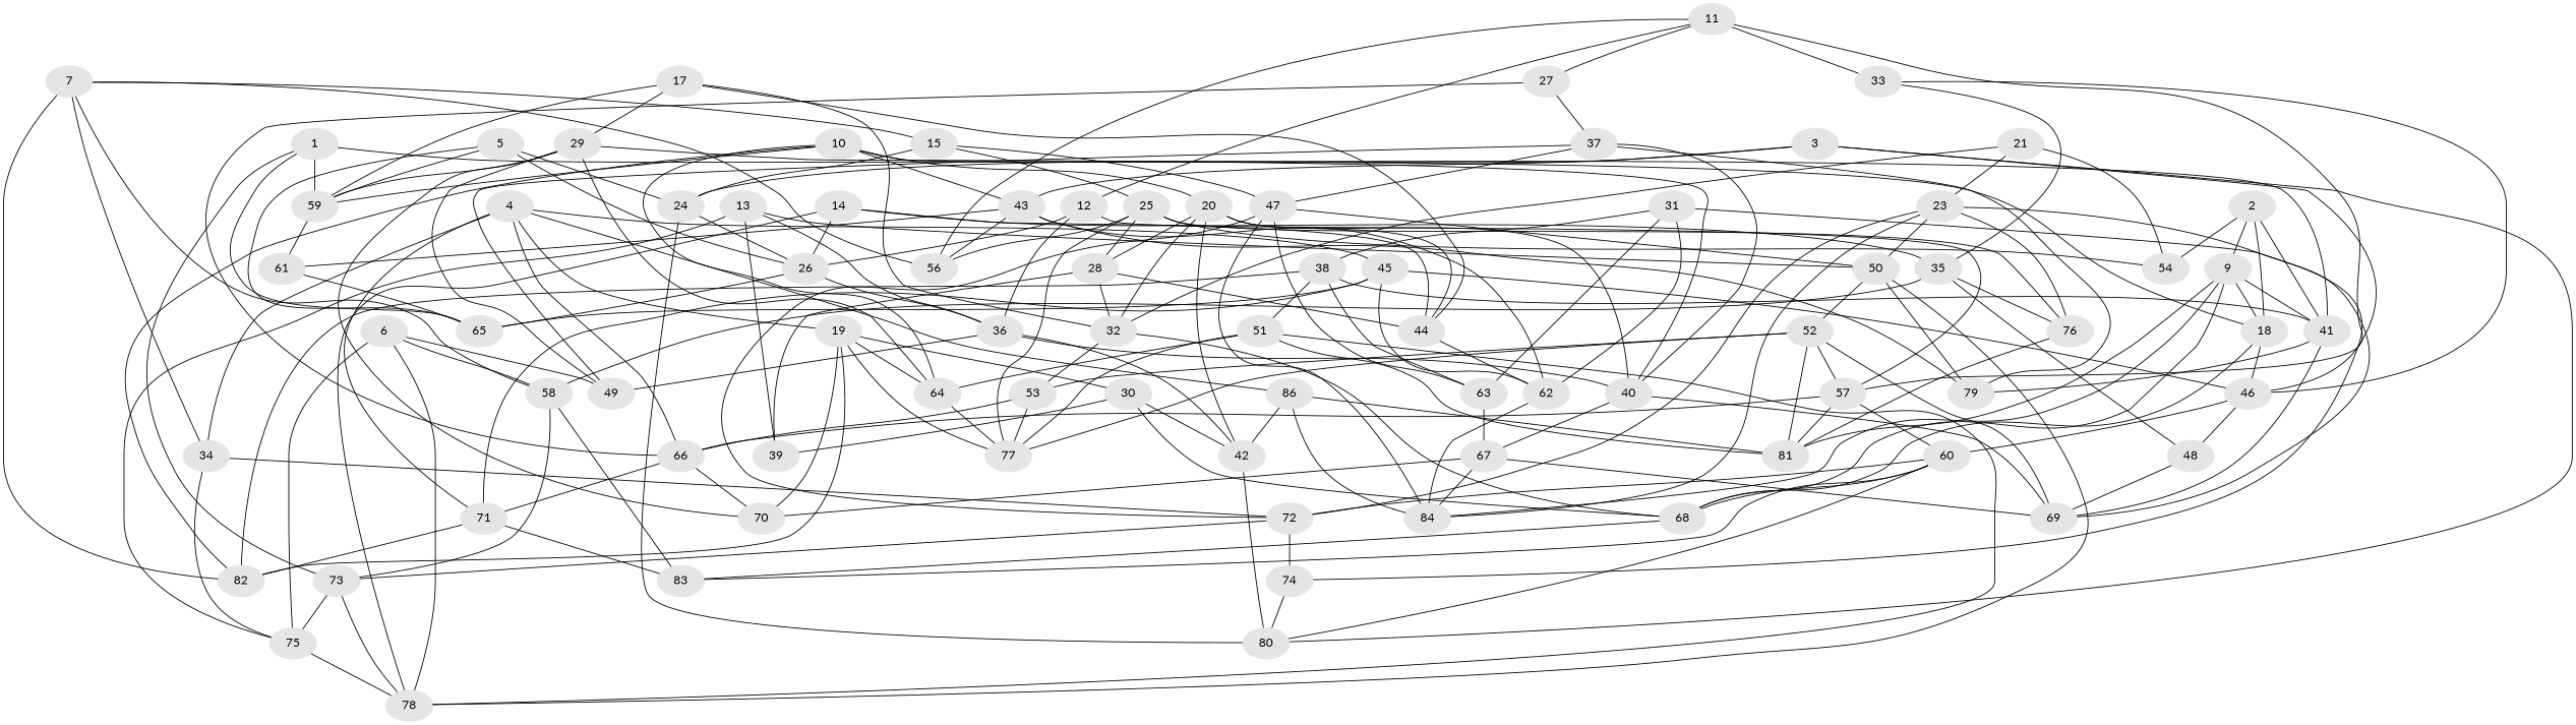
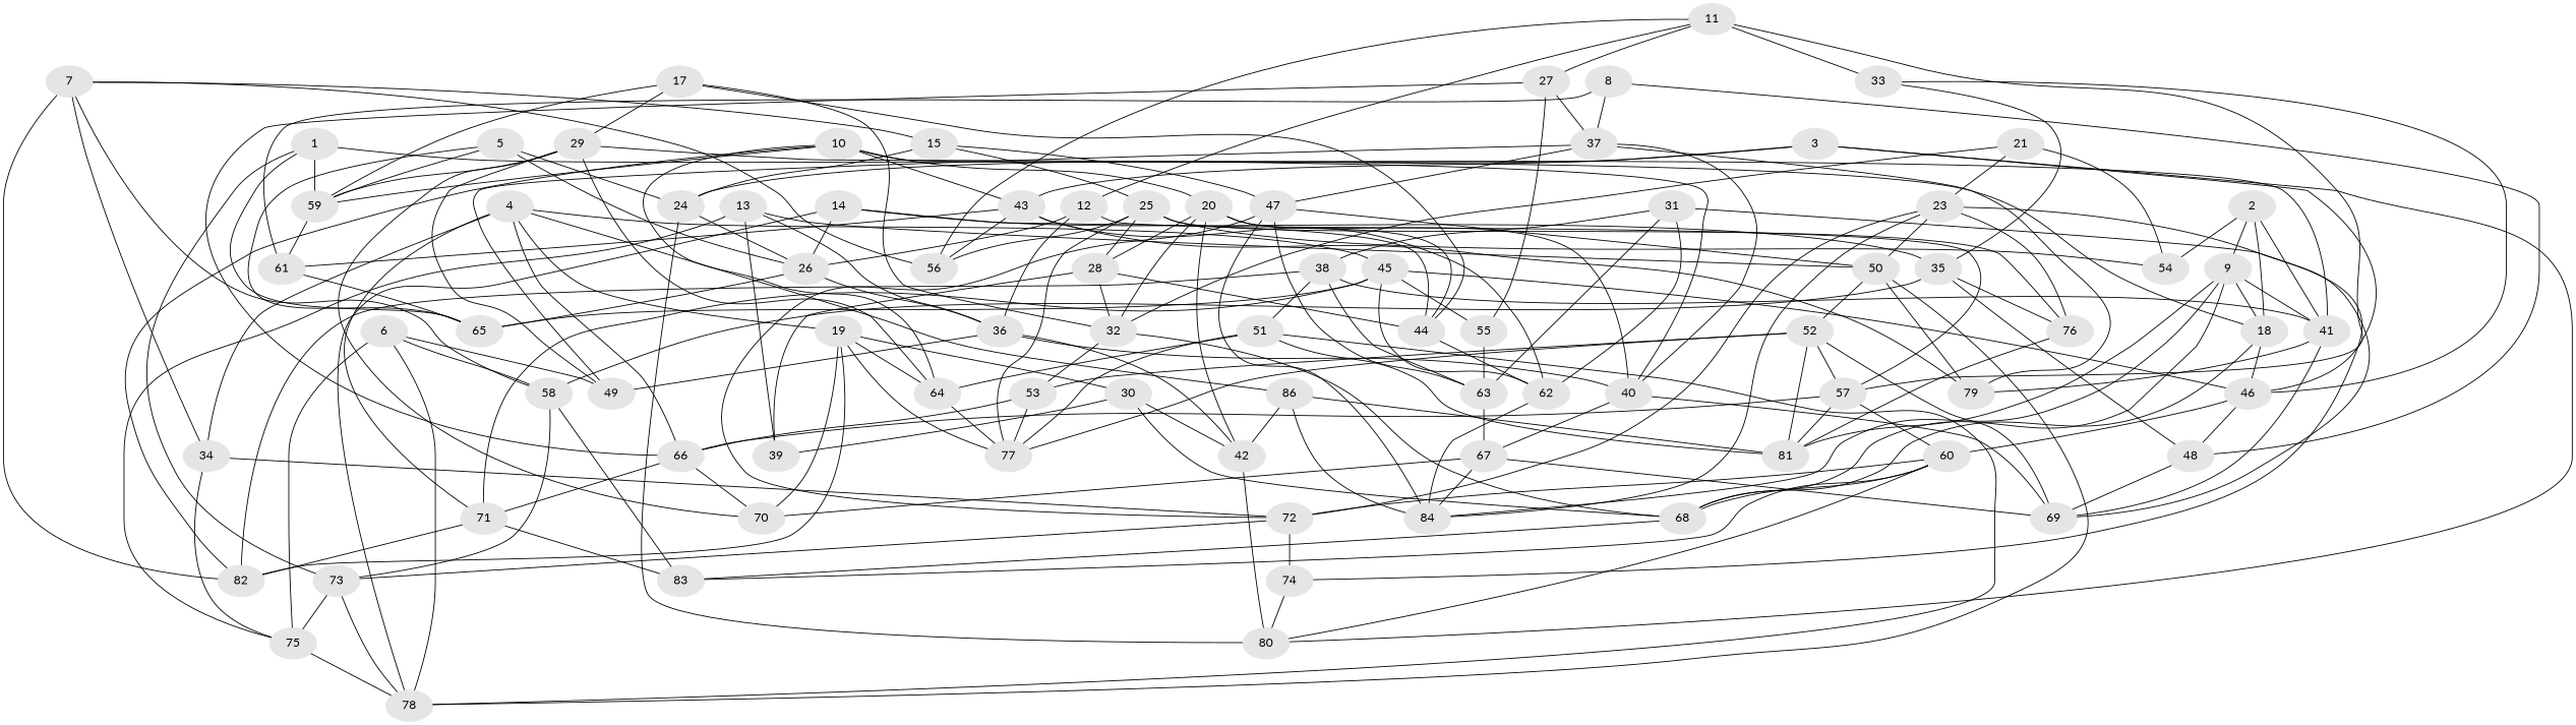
  graph {
    fontname=Lato
    node [color=gray90 fontname=Lato style=filled]
    edge [fontname=Lato weight=1.0]
    1
    18
    59
    65
    73
    46
    68
    61
    75
    78
    2
    9
    41
    54
    81
    84
    69
    79
    3
    24
    43
    80
    26
    56
    62
    48
    60
    n28 [label=86]
    4
    19
    34
    45
    66
    71
    42
    82
    64
    30
    70
    77
    72
+   55
    83
    5
    36
    6
    49
    58
    7
    15
    25
    47
+   8
    37
    40
    10
    20
    44
    32
    28
    11
    12
    27
    33
    57
    35
    13
    39
    50
    52
    14
    76
    63
    17
    29
    53
    67
    21
    23
    74
    31
    38
    51
    1 -- 18
    1 -- 59
    1 -- 65
    1 -- 73
    18 -- 46
    18 -- 68
    59 -- 61
    73 -- 75 [weight=2.0]
    73 -- 78
    46 -- 48
    46 -- 60
    68 -- 83
    61 -- 65 [weight=2.0]
    75 -- 78
    2 -- 18
    2 -- 9
    2 -- 41
    2 -- 54
    9 -- 18
    9 -- 68
    9 -- 41
    9 -- 81
    9 -- 84
    41 -- 69
    41 -- 79
    3 -- 46
    3 -- 24
    3 -- 43
    3 -- 80
    24 -- 80
    24 -- 26
    43 -- 61
    43 -- 79
    43 -- 56
    43 -- 62
    26 -- 65
    26 -- 36
    62 -- 84
    48 -- 69
    60 -- 68
    60 -- 80
    60 -- 72
    60 -- 83
    n28 -- 81
    n28 -- 84
    n28 -- 42
    4 -- n28
    4 -- 19
    4 -- 34
    4 -- 45
    4 -- 66
    4 -- 71
    19 -- 82
    19 -- 64
    19 -- 30
    19 -- 70
    19 -- 77
    34 -- 75
    34 -- 72
    45 -- 65
    45 -- 46
    45 -- 62
    45 -- 71
+   45 -- 55
    66 -- 71
    66 -- 70
    71 -- 82
    71 -- 83 [weight=2.0]
    42 -- 80 [weight=2.0]
    64 -- 77
    30 -- 68
    30 -- 42
    30 -- 39
    72 -- 73
    72 -- 74
+   55 -- 63 [weight=2.0]
    5 -- 59
    5 -- 65
    5 -- 24
    5 -- 26
    36 -- 42
    36 -- 49
    36 -- 40
    6 -- 75
    6 -- 78
    6 -- 49
    6 -- 58
    58 -- 73
    58 -- 83
    7 -- 56
    7 -- 34
    7 -- 82 [weight=2.0]
    7 -- 58
    7 -- 15
    15 -- 24
    15 -- 25
    15 -- 47
    25 -- 54
    25 -- 56
    25 -- 77
    25 -- 28
    25 -- 76
    47 -- 84
    47 -- 72
    47 -- 50
    47 -- 63
+   8 -- 61 [weight=2.0]
+   8 -- 48
+   8 -- 37
    37 -- 79
    37 -- 49
    37 -- 47
    37 -- 40
    40 -- 69
    40 -- 67
    10 -- 59
    10 -- 41
    10 -- 43
    10 -- 82
    10 -- 64
    10 -- 20
    20 -- 42
    20 -- 40
    20 -- 44
    20 -- 32
    20 -- 28
    44 -- 62 [weight=2.0]
    32 -- 68
    32 -- 53
    28 -- 44
    28 -- 32
    28 -- 39 [weight=2.0]
    11 -- 56
    11 -- 12
    11 -- 27
    11 -- 33 [weight=2.0]
    11 -- 57
    12 -- 26
    12 -- 36
    12 -- 57
    27 -- 66
+   27 -- 55
    27 -- 37
    33 -- 46
    33 -- 35
    57 -- 81
    57 -- 60
    57 -- 66
    35 -- 48
    35 -- 58 [weight=2.0]
    35 -- 76
    13 -- 75
    13 -- 36
    13 -- 39
    13 -- 50
    50 -- 78
    50 -- 79
    50 -- 52
    52 -- 81
    52 -- 69
    52 -- 77
    52 -- 57
    52 -- 53
    14 -- 78
    14 -- 26
    14 -- 44
    14 -- 35
    76 -- 81
    63 -- 67
    17 -- 59
    17 -- 44
    17 -- 32
    17 -- 29
    29 -- 59
    29 -- 64
    29 -- 70
    29 -- 49
    29 -- 40
    53 -- 66
    53 -- 77
    67 -- 84
    67 -- 69
    67 -- 70
    21 -- 54 [weight=2.0]
    21 -- 32
    21 -- 23
    23 -- 84
    23 -- 69
    23 -- 72
    23 -- 50
    23 -- 76
    74 -- 80
    31 -- 62
    31 -- 63
    31 -- 74
    31 -- 38
    38 -- 41
    38 -- 82
    38 -- 63
    38 -- 51 [weight=2.0]
    51 -- 78
    51 -- 81
    51 -- 64
    51 -- 77
  }
